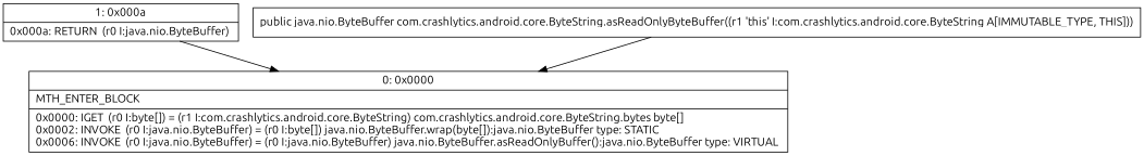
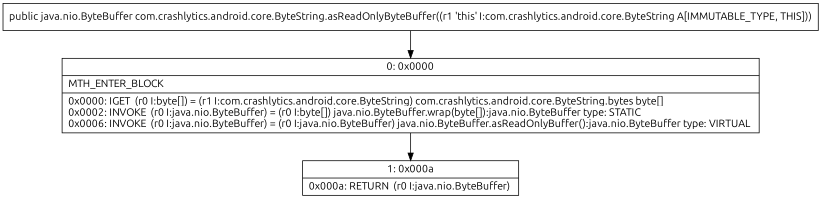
  digraph {
    fontname=Ubuntu
    node [shape=record fontname=Ubuntu]
    edge [fontname=Ubuntu]
    n1 [label="{0\:\ 0x0000|MTH_ENTER_BLOCK\l|0x0000: IGET  (r0 I:byte[]) = (r1 I:com.crashlytics.android.core.ByteString) com.crashlytics.android.core.ByteString.bytes byte[] \l0x0002: INVOKE  (r0 I:java.nio.ByteBuffer) = (r0 I:byte[]) java.nio.ByteBuffer.wrap(byte[]):java.nio.ByteBuffer type: STATIC \l0x0006: INVOKE  (r0 I:java.nio.ByteBuffer) = (r0 I:java.nio.ByteBuffer) java.nio.ByteBuffer.asReadOnlyBuffer():java.nio.ByteBuffer type: VIRTUAL \l}"]
    n2 [label="{1\:\ 0x000a|0x000a: RETURN  (r0 I:java.nio.ByteBuffer) \l}"]
    n3 [label="{public java.nio.ByteBuffer com.crashlytics.android.core.ByteString.asReadOnlyByteBuffer((r1 'this' I:com.crashlytics.android.core.ByteString A[IMMUTABLE_TYPE, THIS])) }"]
-   n2 -> n1
+   n1 -> n2
    n3 -> n1
  }
